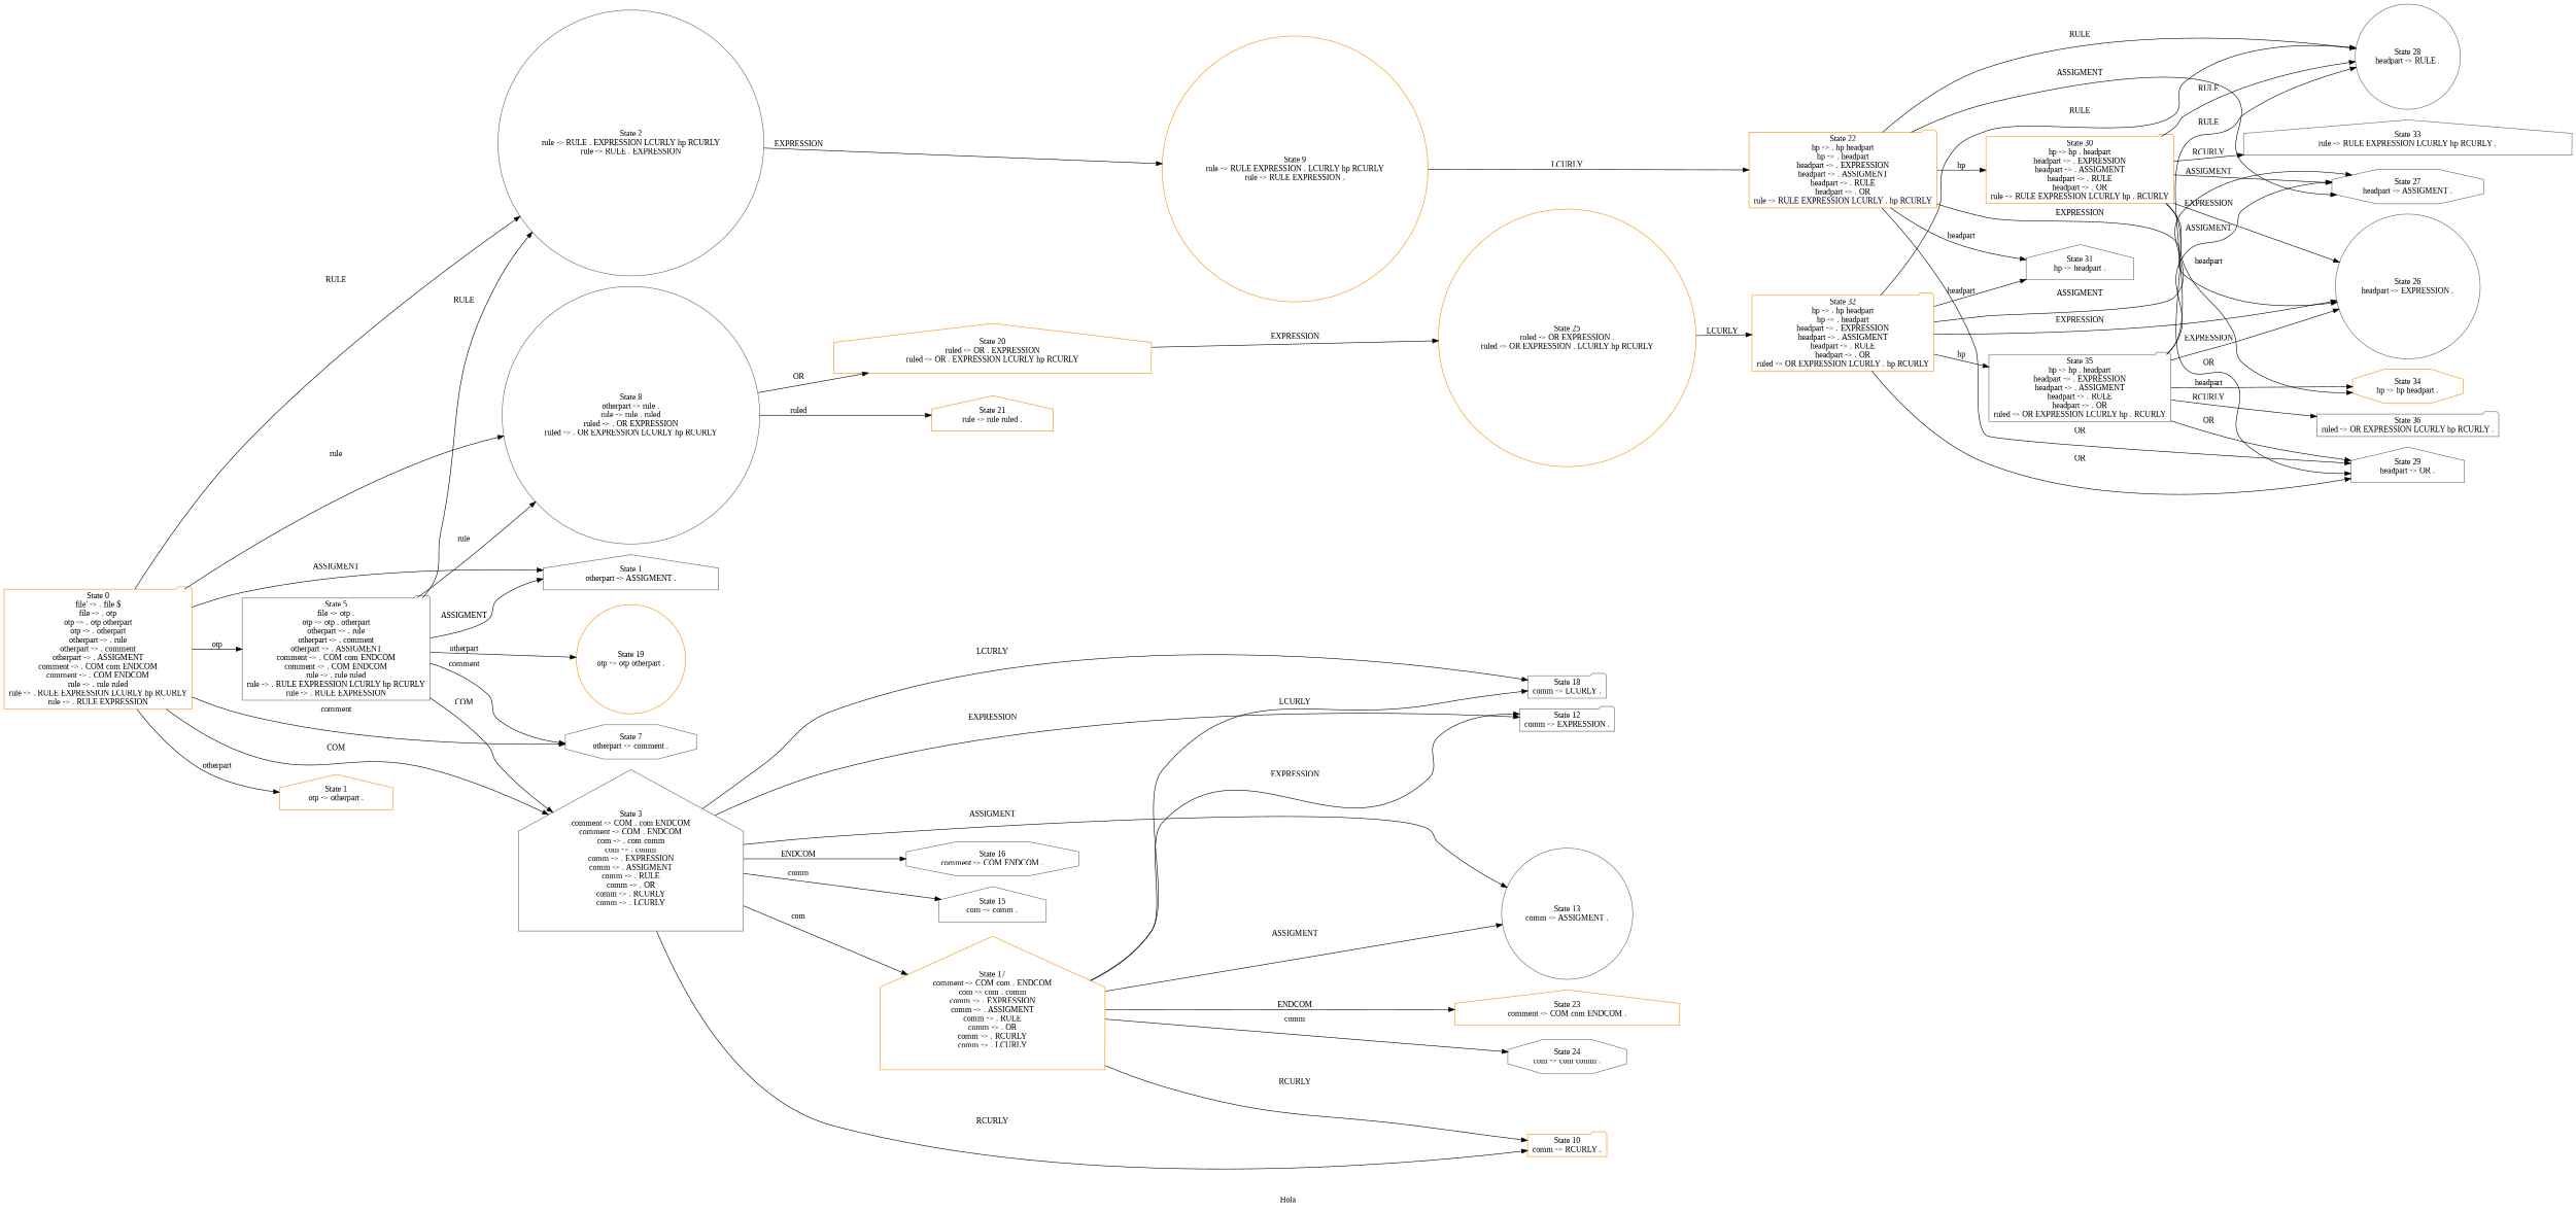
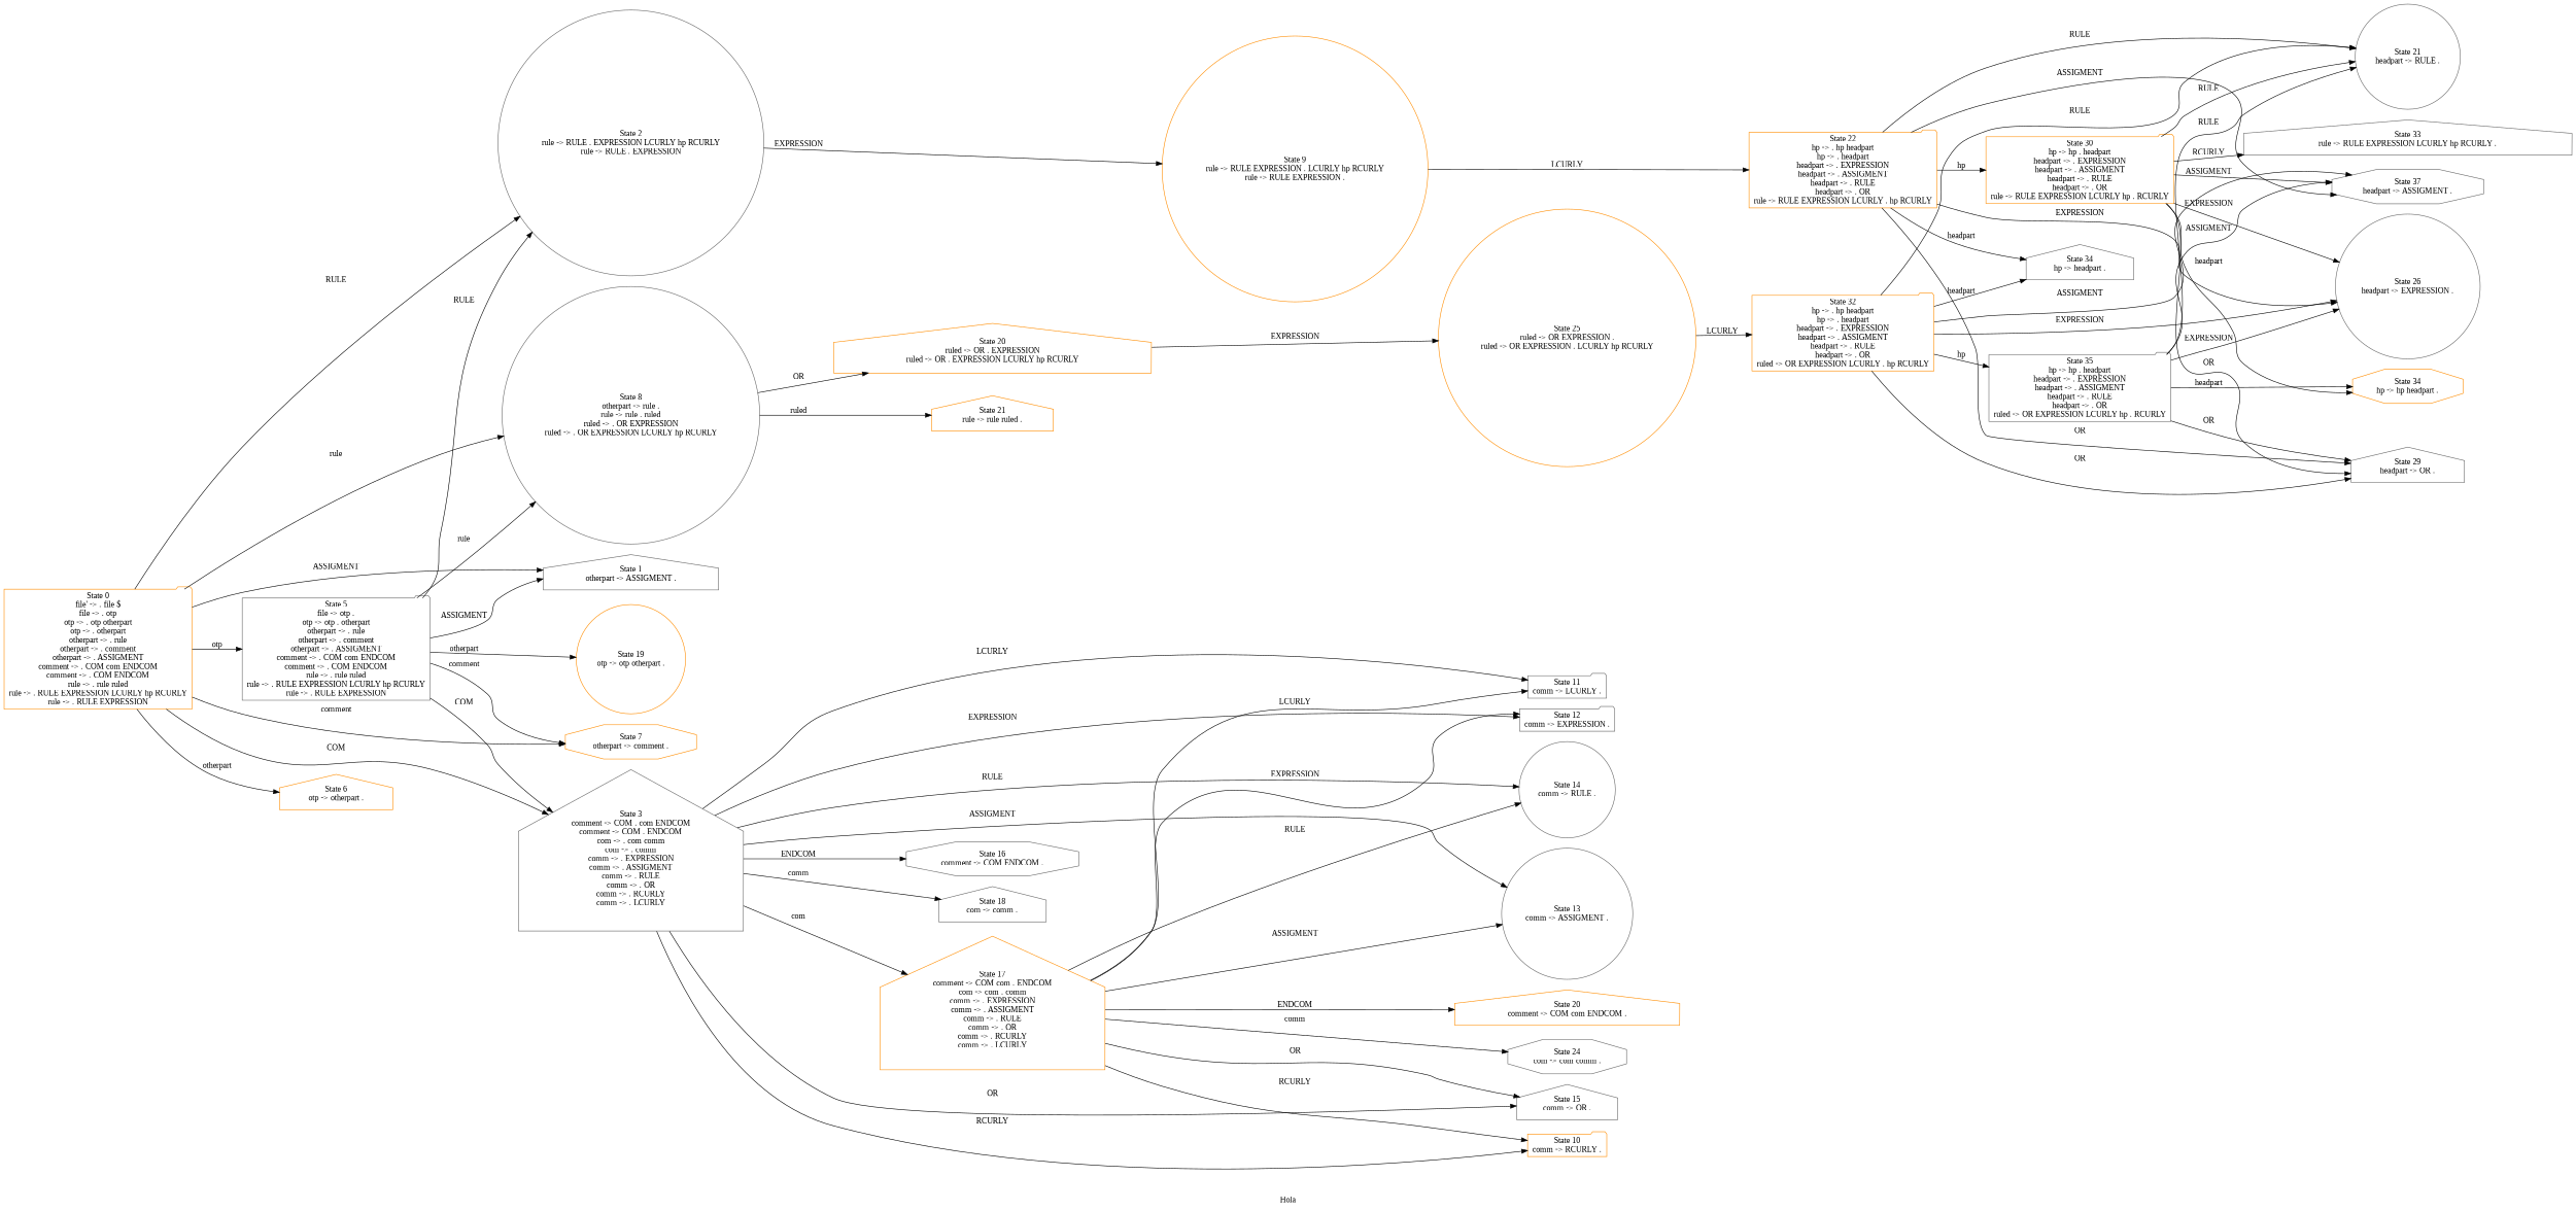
  digraph {
    fontname="Liberation Serif"
    label=Hola
    rankdir=LR
    node [color=gray40 fontname="Liberation Serif" shape=house]
    edge [fontname="Liberation Serif"]
    n1 [color=darkorange label="State 0\nfile' -> . file $\nfile -> . otp\notp -> . otp otherpart\notp -> . otherpart\notherpart -> . rule\notherpart -> . comment\notherpart -> . ASSIGMENT\ncomment -> . COM com ENDCOM\ncomment -> . COM ENDCOM\nrule -> . rule ruled\nrule -> . RULE EXPRESSION LCURLY hp RCURLY\nrule -> . RULE EXPRESSION" shape=folder]
    n2 [label="State 1\notherpart -> ASSIGMENT ."]
    n3 [label="State 2\nrule -> RULE . EXPRESSION LCURLY hp RCURLY\nrule -> RULE . EXPRESSION" shape=circle]
    n4 [label="State 3\ncomment -> COM . com ENDCOM\ncomment -> COM . ENDCOM\ncom -> . com comm\ncom -> . comm\ncomm -> . EXPRESSION\ncomm -> . ASSIGMENT\ncomm -> . RULE\ncomm -> . OR\ncomm -> . RCURLY\ncomm -> . LCURLY"]
    n5 [label="State 5\nfile -> otp .\notp -> otp . otherpart\notherpart -> . rule\notherpart -> . comment\notherpart -> . ASSIGMENT\ncomment -> . COM com ENDCOM\ncomment -> . COM ENDCOM\nrule -> . rule ruled\nrule -> . RULE EXPRESSION LCURLY hp RCURLY\nrule -> . RULE EXPRESSION" shape=folder]
-   n6 [label="State 7\notherpart -> comment ." shape=octagon]
+   n6 [color=darkorange label="State 7\notherpart -> comment ." shape=octagon]
    n7 [label="State 8\notherpart -> rule .\nrule -> rule . ruled\nruled -> . OR EXPRESSION\nruled -> . OR EXPRESSION LCURLY hp RCURLY" shape=circle]
-   n8 [color=darkorange label="State 1\notp -> otherpart ."]
+   n8 [color=darkorange label="State 6\notp -> otherpart ."]
    n9 [color=darkorange label="State 9\nrule -> RULE EXPRESSION . LCURLY hp RCURLY\nrule -> RULE EXPRESSION ." shape=circle]
    n10 [color=darkorange label="State 10\ncomm -> RCURLY ." shape=folder]
-   n11 [label="State 18\ncomm -> LCURLY ." shape=folder]
+   n11 [label="State 11\ncomm -> LCURLY ." shape=folder]
    n12 [label="State 12\ncomm -> EXPRESSION ." shape=folder]
    n13 [label="State 13\ncomm -> ASSIGMENT ." shape=circle]
+   n14 [label="State 14\ncomm -> RULE ." shape=circle]
+   n15 [label="State 15\ncomm -> OR ."]
    n16 [label="State 16\ncomment -> COM ENDCOM ." shape=octagon]
    n17 [color=darkorange label="State 17\ncomment -> COM com . ENDCOM\ncom -> com . comm\ncomm -> . EXPRESSION\ncomm -> . ASSIGMENT\ncomm -> . RULE\ncomm -> . OR\ncomm -> . RCURLY\ncomm -> . LCURLY"]
-   n18 [label="State 15\ncom -> comm ."]
+   n18 [label="State 18\ncom -> comm ."]
    n19 [color=darkorange label="State 19\notp -> otp otherpart ." shape=circle]
    n20 [color=darkorange label="State 20\nruled -> OR . EXPRESSION\nruled -> OR . EXPRESSION LCURLY hp RCURLY"]
    n21 [color=darkorange label="State 21\nrule -> rule ruled ."]
    n22 [color=darkorange label="State 22\nhp -> . hp headpart\nhp -> . headpart\nheadpart -> . EXPRESSION\nheadpart -> . ASSIGMENT\nheadpart -> . RULE\nheadpart -> . OR\nrule -> RULE EXPRESSION LCURLY . hp RCURLY" shape=folder]
    n23 [label="State 26\nheadpart -> EXPRESSION ." shape=circle]
-   n24 [label="State 27\nheadpart -> ASSIGMENT ." shape=octagon]
-   n25 [label="State 28\nheadpart -> RULE ." shape=circle]
+   n24 [label="State 37\nheadpart -> ASSIGMENT ." shape=octagon]
+   n25 [label="State 21\nheadpart -> RULE ." shape=circle]
    n26 [label="State 29\nheadpart -> OR ."]
    n27 [color=darkorange label="State 30\nhp -> hp . headpart\nheadpart -> . EXPRESSION\nheadpart -> . ASSIGMENT\nheadpart -> . RULE\nheadpart -> . OR\nrule -> RULE EXPRESSION LCURLY hp . RCURLY" shape=folder]
-   n28 [label="State 31\nhp -> headpart ."]
+   n28 [label="State 34\nhp -> headpart ."]
    n29 [label="State 33\nrule -> RULE EXPRESSION LCURLY hp RCURLY ."]
    n30 [color=darkorange label="State 34\nhp -> hp headpart ." shape=octagon]
-   n31 [color=darkorange label="State 23\ncomment -> COM com ENDCOM ."]
+   n31 [color=darkorange label="State 20\ncomment -> COM com ENDCOM ."]
    n32 [label="State 24\ncom -> com comm ." shape=octagon]
    n33 [color=darkorange label="State 25\nruled -> OR EXPRESSION .\nruled -> OR EXPRESSION . LCURLY hp RCURLY" shape=circle]
    n34 [color=darkorange label="State 32\nhp -> . hp headpart\nhp -> . headpart\nheadpart -> . EXPRESSION\nheadpart -> . ASSIGMENT\nheadpart -> . RULE\nheadpart -> . OR\nruled -> OR EXPRESSION LCURLY . hp RCURLY" shape=folder]
    n35 [label="State 35\nhp -> hp . headpart\nheadpart -> . EXPRESSION\nheadpart -> . ASSIGMENT\nheadpart -> . RULE\nheadpart -> . OR\nruled -> OR EXPRESSION LCURLY hp . RCURLY" shape=folder]
-   n36 [label="State 36\nruled -> OR EXPRESSION LCURLY hp RCURLY ." shape=folder]
    n1 -> n2 [label=ASSIGMENT]
    n1 -> n3 [label=RULE]
    n1 -> n4 [label=COM]
    n1 -> n5 [label=otp]
    n1 -> n6 [label=comment]
    n1 -> n7 [label=rule]
    n1 -> n8 [label=otherpart]
    n3 -> n9 [label=EXPRESSION]
    n4 -> n10 [label=RCURLY]
    n4 -> n11 [label=LCURLY]
    n4 -> n12 [label=EXPRESSION]
    n4 -> n13 [label=ASSIGMENT]
+   n4 -> n14 [label=RULE]
+   n4 -> n15 [label=OR]
    n4 -> n16 [label=ENDCOM]
    n4 -> n17 [label=com]
    n4 -> n18 [label=comm]
    n5 -> n2 [label=ASSIGMENT]
    n5 -> n3 [label=RULE]
    n5 -> n4 [label=COM]
    n5 -> n6 [label=comment]
    n5 -> n7 [label=rule]
    n5 -> n19 [label=otherpart]
    n7 -> n20 [label=OR]
    n7 -> n21 [label=ruled]
    n9 -> n22 [label=LCURLY]
    n17 -> n10 [label=RCURLY]
    n17 -> n11 [label=LCURLY]
    n17 -> n12 [label=EXPRESSION]
    n17 -> n13 [label=ASSIGMENT]
+   n17 -> n14 [label=RULE]
+   n17 -> n15 [label=OR]
    n17 -> n31 [label=ENDCOM]
    n17 -> n32 [label=comm]
    n20 -> n33 [label=EXPRESSION]
    n22 -> n23 [label=EXPRESSION]
    n22 -> n24 [label=ASSIGMENT]
    n22 -> n25 [label=RULE]
    n22 -> n26 [label=OR]
    n22 -> n27 [label=hp]
    n22 -> n28 [label=headpart]
    n27 -> n23 [label=EXPRESSION]
    n27 -> n24 [label=ASSIGMENT]
    n27 -> n25 [label=RULE]
    n27 -> n26 [label=OR]
    n27 -> n29 [label=RCURLY]
    n27 -> n30 [label=headpart]
    n33 -> n34 [label=LCURLY]
    n34 -> n23 [label=EXPRESSION]
    n34 -> n24 [label=ASSIGMENT]
    n34 -> n25 [label=RULE]
    n34 -> n26 [label=OR]
    n34 -> n28 [label=headpart]
    n34 -> n35 [label=hp]
    n35 -> n23 [label=EXPRESSION]
    n35 -> n24 [label=ASSIGMENT]
    n35 -> n25 [label=RULE]
    n35 -> n26 [label=OR]
    n35 -> n30 [label=headpart]
-   n35 -> n36 [label=RCURLY]
  }
